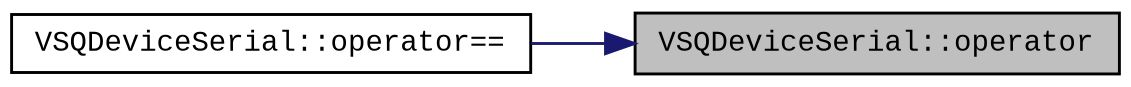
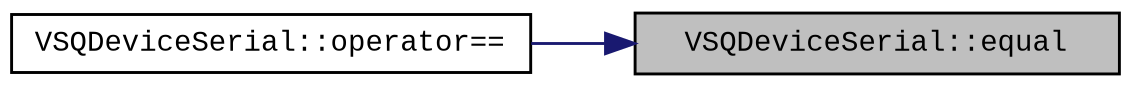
  digraph {
    rankdir=RL
    fontname="Liberation Mono"
    node [color=black fontname="Liberation Mono" fontsize=10 shape=record style=filled]
-   n1 [fillcolor=grey75 fontcolor=black height=0.2 label="VSQDeviceSerial::operator" width=0.4]
+   n1 [fillcolor=grey75 fontcolor=black height=0.2 label="VSQDeviceSerial::equal" width=0.4]
    n2 [fillcolor=white height=0.2 label="VSQDeviceSerial::operator==" width=0.4]
    n1 -> n2 [color=midnightblue dir=back fontname="Liberation Mono" fontsize=10 labelfontname=Helvetica labelfontsize=10 style=solid]
  }
